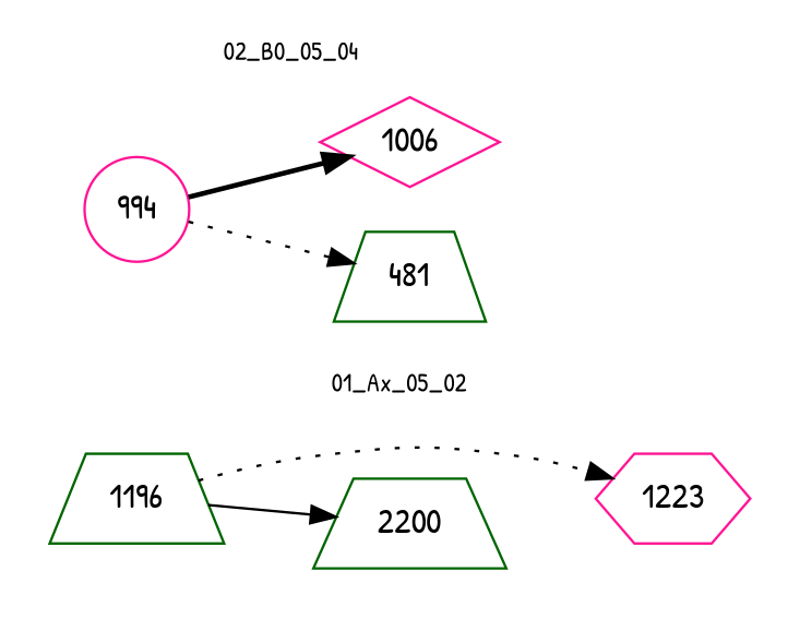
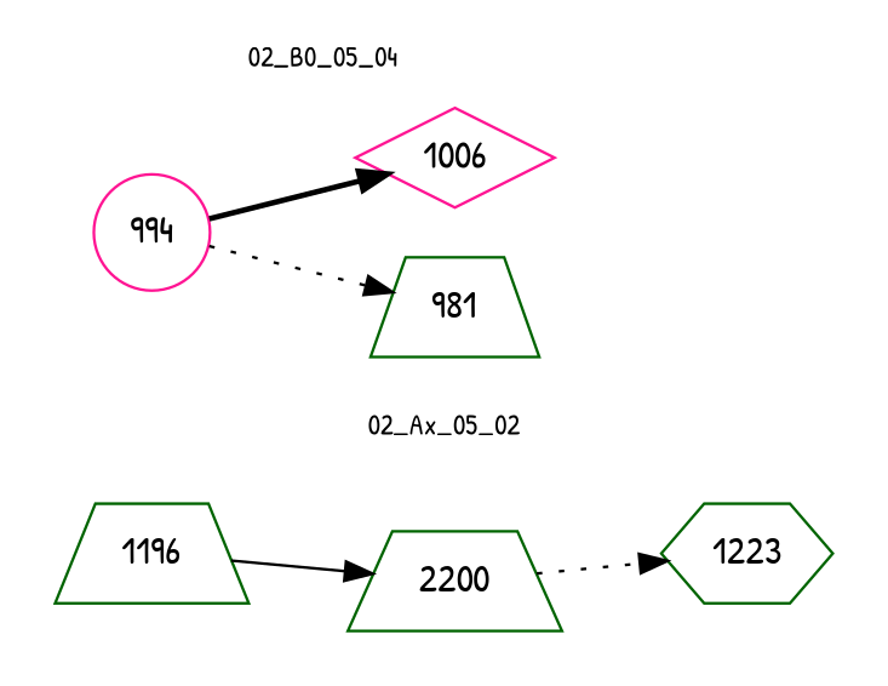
  digraph {
    fontname="Patrick Hand"
    rankdir=LR
    node [color=darkgreen fontname="Patrick Hand" shape=trapezium]
    edge [color=black fontname="Patrick Hand" style=dotted]
    n1 [label=1196]
    n2 [label=2200]
-   n3 [color=deeppink label=1223 shape=hexagon]
+   n3 [label=1223 shape=hexagon]
    n4 [color=deeppink label=994 shape=circle]
-   n5 [label=481]
+   n5 [label=981]
    n6 [color=deeppink label=1006 shape=diamond]
    subgraph cluster_1 {
      color=white
      fontsize=10
-     label="01_Ax_05_02"
+     label="02_Ax_05_02"
      n1
      n2
      n3
    }
    subgraph cluster_2 {
      color=white
      fontsize=10
      label="02_B0_05_04"
      n4
      n5
      n6
    }
    n1 -> n2 [style=solid]
-   n1 -> n3
+   n2 -> n3
    n4 -> n5
    n4 -> n6 [style=bold]
  }
